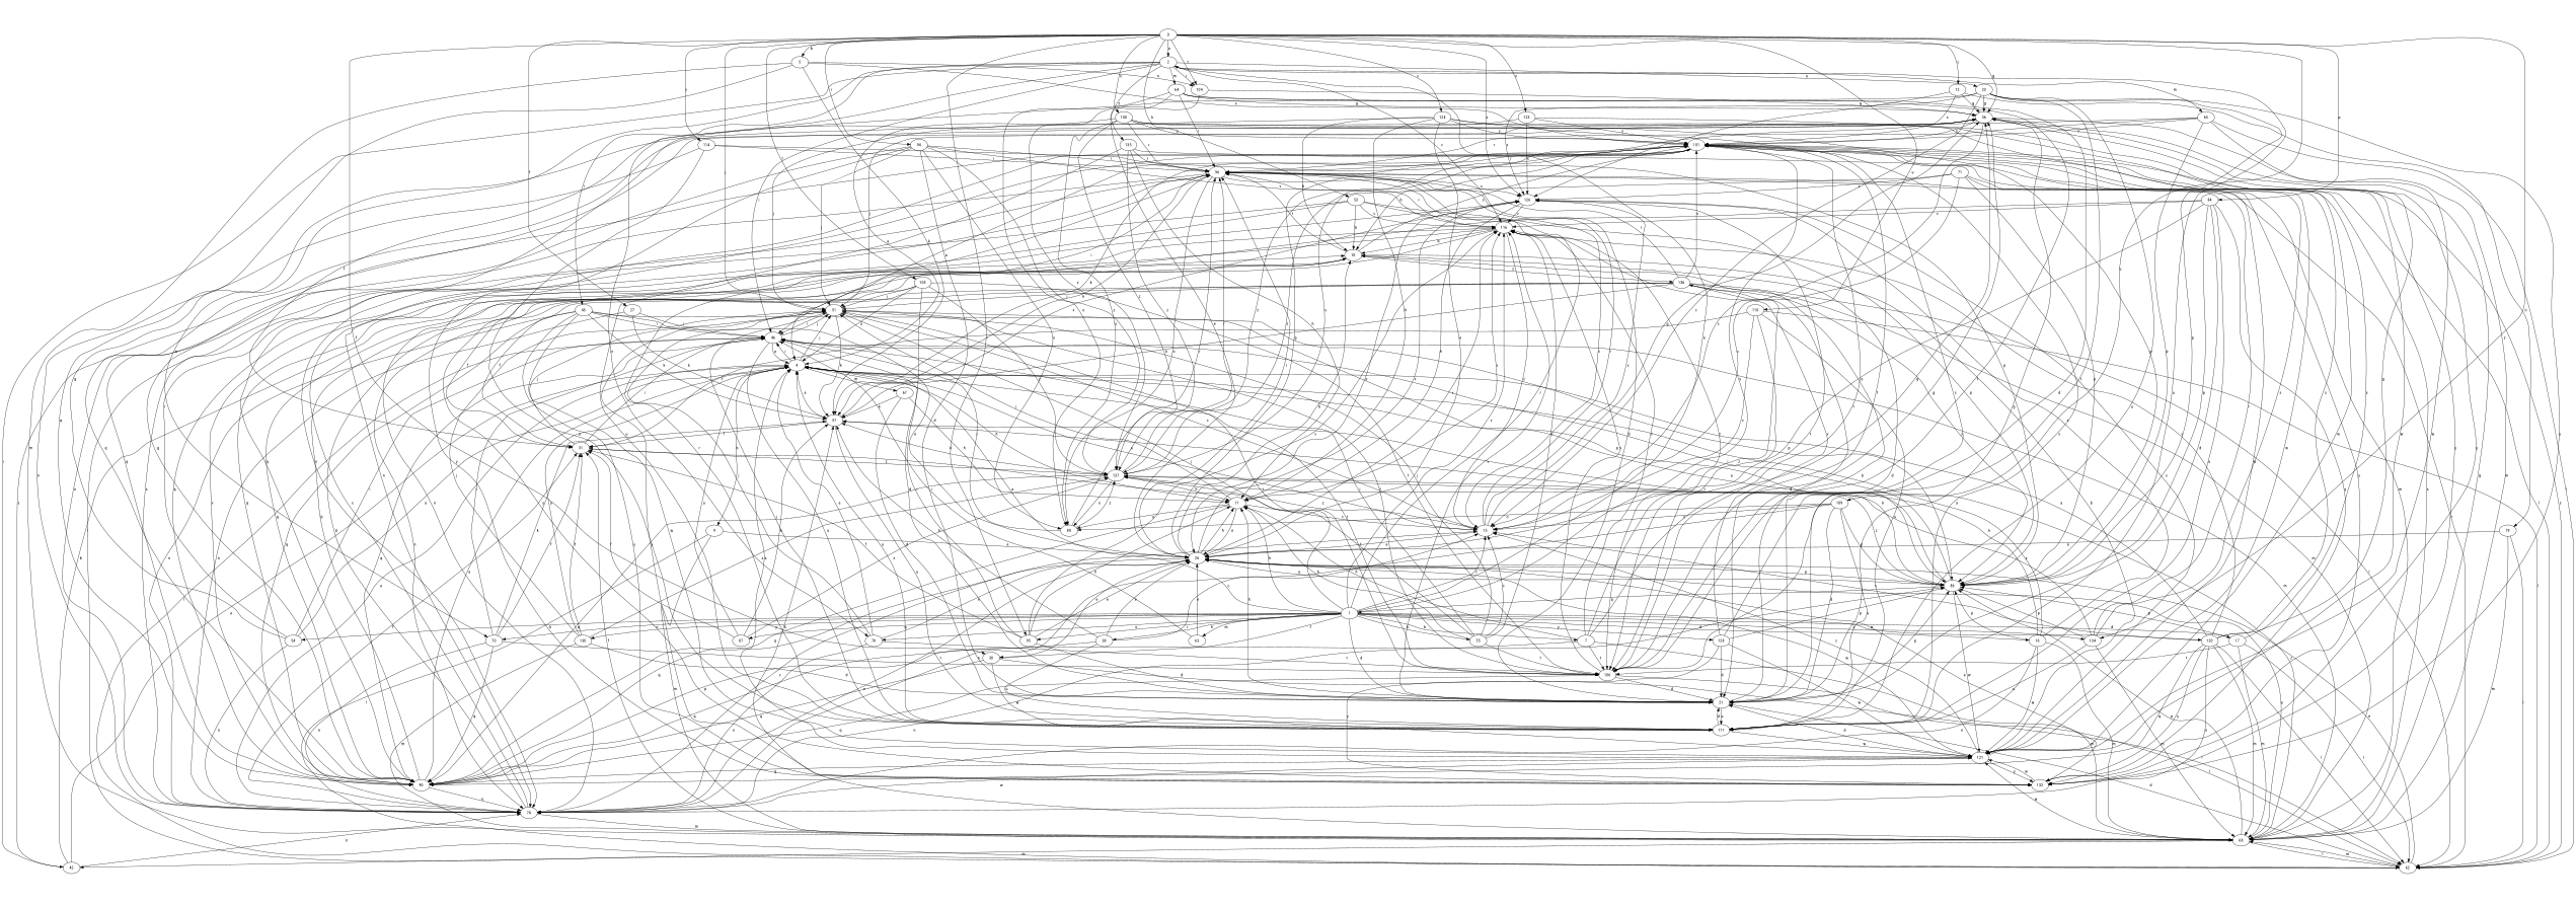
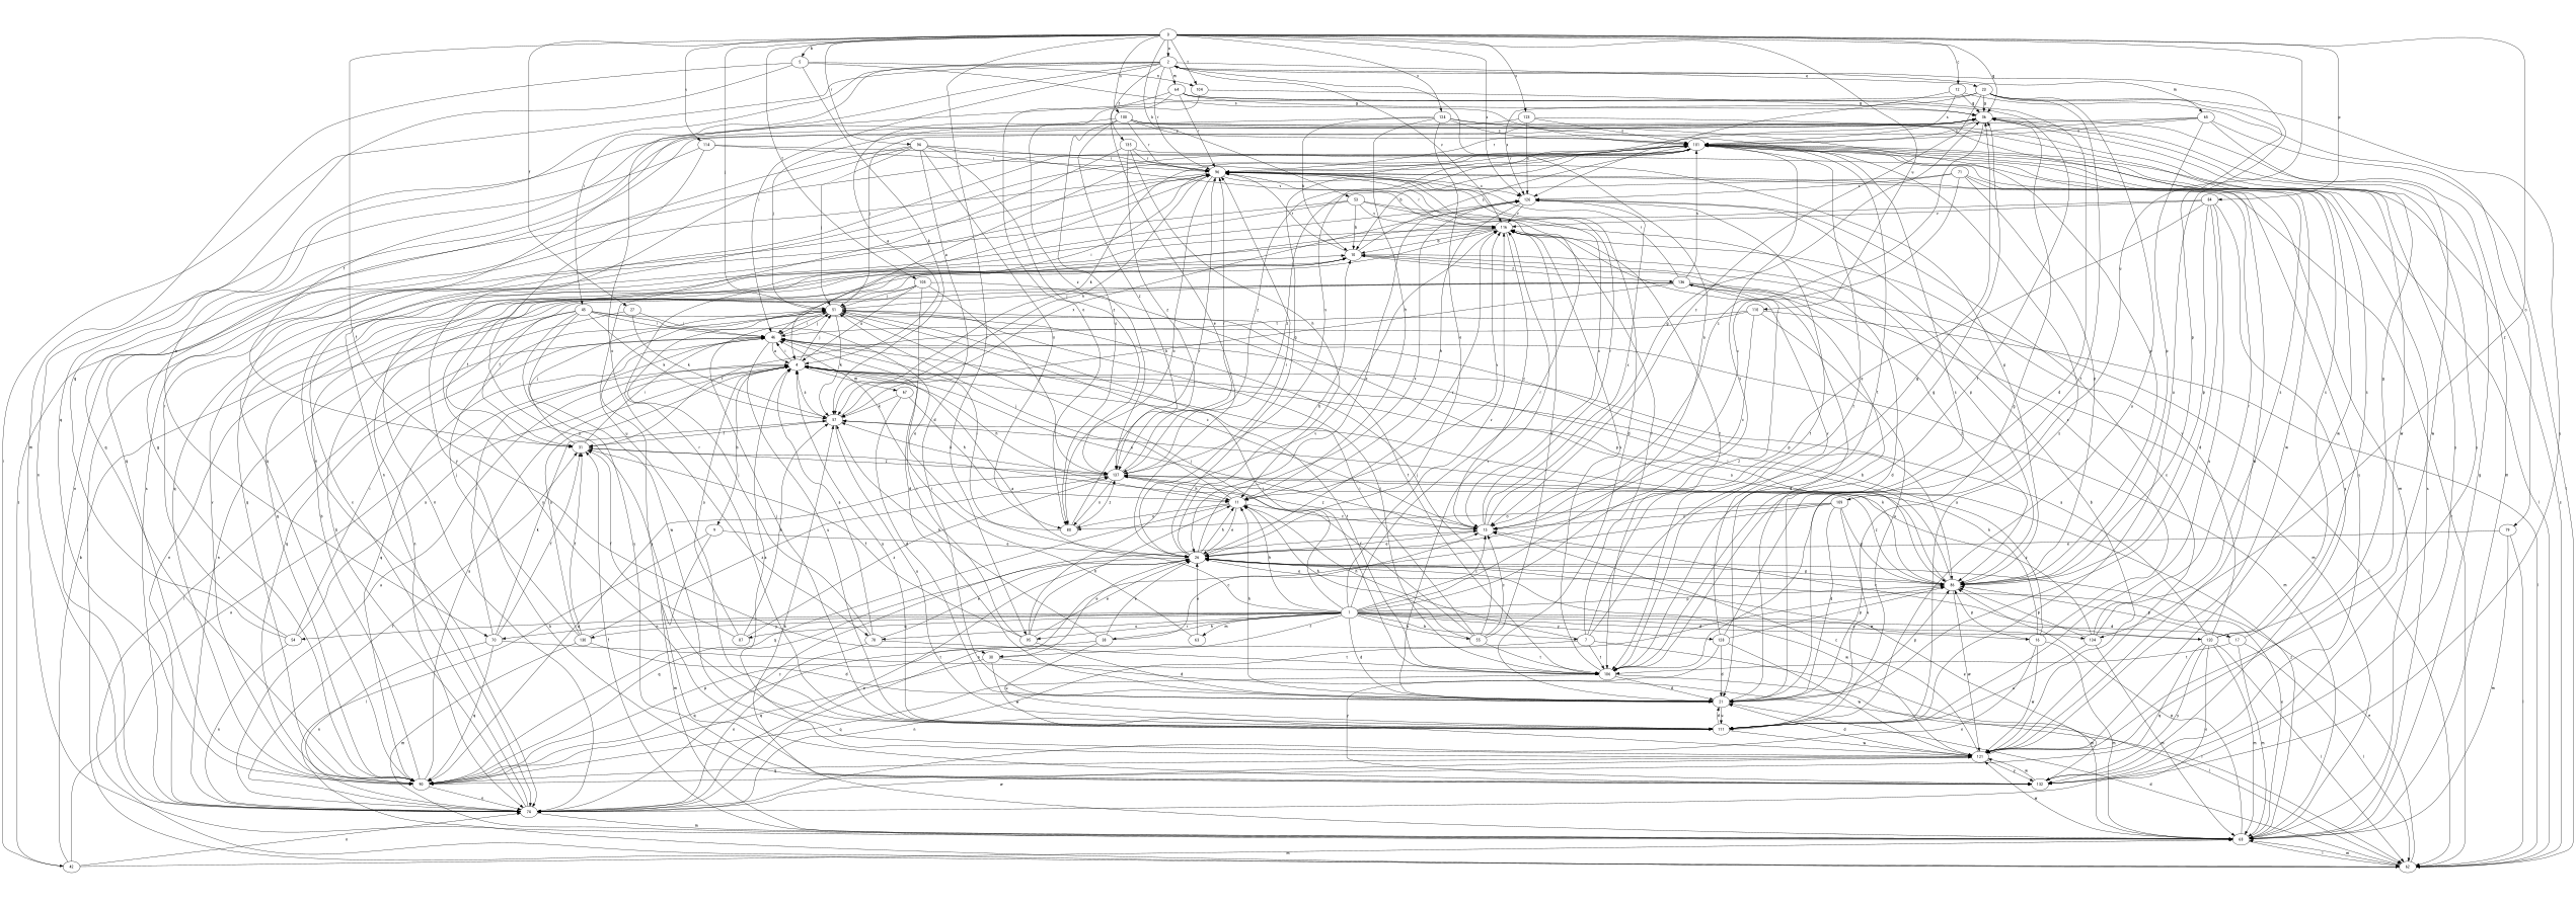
  strict digraph {
    fontname="Roboto Condensed"
    node [fontname="Roboto Condensed"]
    edge [fontname="Roboto Condensed"]
    0
    2
    5
    12
    27
    30
    36
    51
    53
    84
    94
    95
    100
    104
    105
    109
    110
    114
    123
    124
    126
    134
    70
    78
    96
    116
    23
    42
    45
    46
    64
    65
    111
    135
    101
    57
    68
    90
    79
    74
    26
    62
    121
    15
    132
    86
    106
    10
    21
    137
    80
    n52 [label=11]
    31
    4
    1
    7
    16
    17
    38
    54
    55
    63
    87
    120
    128
    130
    9
    67
    136
    71
    0 -> 2 [label=a]
    0 -> 5 [label=b]
    0 -> 12 [label=c]
    0 -> 27 [label=f]
    0 -> 30 [label=f]
    0 -> 36 [label=g]
    0 -> 51 [label=j]
    0 -> 53 [label=k]
    0 -> 84 [label=p]
    0 -> 94 [label=r]
    0 -> 95 [label=r]
    0 -> 100 [label=s]
    0 -> 104 [label=t]
    0 -> 105 [label=t]
    0 -> 109 [label=u]
    0 -> 110 [label=u]
    0 -> 114 [label=v]
    0 -> 123 [label=x]
    0 -> 124 [label=x]
    0 -> 126 [label=x]
    0 -> 134 [label=z]
    2 -> 70 [label=n]
    2 -> 78 [label=o]
-   2 -> 104 [label=r]
+   2 -> 96 [label=r]
    2 -> 116 [label=v]
    2 -> 23 [label=e]
    2 -> 42 [label=i]
    2 -> 45 [label=i]
    2 -> 46 [label=i]
    2 -> 64 [label=m]
    2 -> 65 [label=m]
    2 -> 111 [label=u]
    2 -> 135 [label=z]
    5 -> 104 [label=n]
    5 -> 101 [label=s]
    5 -> 57 [label=k]
    5 -> 68 [label=m]
    5 -> 90 [label=q]
    12 -> 36 [label=g]
    12 -> 126 [label=x]
    12 -> 101 [label=s]
    12 -> 79 [label=o]
    27 -> 46 [label=i]
    27 -> 57 [label=k]
    27 -> 74 [label=n]
    30 -> 90 [label=q]
    30 -> 26 [label=e]
    30 -> 62 [label=l]
    30 -> 121 [label=w]
    36 -> 101 [label=s]
    36 -> 68 [label=m]
    36 -> 90 [label=q]
    36 -> 15 [label=c]
    36 -> 132 [label=y]
    51 -> 46 [label=i]
    51 -> 57 [label=k]
    51 -> 15 [label=c]
    51 -> 132 [label=y]
    51 -> 86 [label=p]
    51 -> 106 [label=t]
    53 -> 116 [label=v]
    53 -> 90 [label=q]
    53 -> 62 [label=l]
    53 -> 86 [label=p]
    53 -> 106 [label=t]
    53 -> 10 [label=b]
    84 -> 116 [label=v]
    84 -> 111 [label=u]
    84 -> 74 [label=n]
    84 -> 26 [label=e]
    84 -> 132 [label=y]
    84 -> 86 [label=p]
    84 -> 21 [label=d]
    94 -> 51 [label=j]
    94 -> 96 [label=r]
    94 -> 116 [label=v]
    94 -> 90 [label=q]
    94 -> 132 [label=y]
    94 -> 21 [label=d]
    94 -> 137 [label=z]
    94 -> 80 [label=o]
    95 -> 116 [label=v]
    95 -> 46 [label=i]
    95 -> 26 [label=e]
    95 -> 21 [label=d]
    95 -> n52 [label=h]
    95 -> 31 [label=f]
    100 -> 96 [label=r]
    100 -> 101 [label=s]
    100 -> 121 [label=w]
    100 -> 86 [label=p]
    100 -> 137 [label=z]
    100 -> 80 [label=o]
    100 -> 4 [label=a]
    104 -> 36 [label=g]
    104 -> 26 [label=e]
    105 -> 51 [label=j]
    105 -> 106 [label=t]
    105 -> 21 [label=d]
    105 -> 137 [label=z]
    105 -> 31 [label=f]
    105 -> 4 [label=a]
    109 -> 111 [label=u]
    109 -> 74 [label=n]
    109 -> 15 [label=c]
    109 -> 86 [label=p]
    109 -> 21 [label=d]
    109 -> 80 [label=o]
    110 -> 111 [label=u]
    110 -> 62 [label=l]
    110 -> 15 [label=c]
-   110 -> 106 [label=t]
+   110 -> 46 [label=t]
    110 -> 31 [label=f]
    114 -> 96 [label=r]
    114 -> 111 [label=u]
    114 -> 74 [label=n]
    114 -> 86 [label=p]
    123 -> 51 [label=j]
    123 -> 126 [label=x]
    123 -> 101 [label=s]
    123 -> 132 [label=y]
    124 -> 101 [label=s]
    124 -> 74 [label=n]
    124 -> 26 [label=e]
    124 -> 121 [label=w]
    124 -> 106 [label=t]
    124 -> 10 [label=b]
    124 -> n52 [label=h]
    126 -> 116 [label=v]
    126 -> 26 [label=e]
    126 -> 106 [label=t]
    126 -> n52 [label=h]
    134 -> 96 [label=r]
    134 -> 111 [label=u]
    134 -> 101 [label=s]
    134 -> 68 [label=m]
    134 -> 86 [label=p]
    134 -> 137 [label=z]
    70 -> 46 [label=i]
    70 -> 57 [label=k]
    70 -> 90 [label=q]
    70 -> 74 [label=n]
    70 -> 106 [label=t]
    70 -> 31 [label=f]
    78 -> 51 [label=j]
    78 -> 74 [label=n]
    78 -> 26 [label=e]
    78 -> 106 [label=t]
    78 -> 4 [label=a]
    96 -> 126 [label=x]
    96 -> 46 [label=i]
    96 -> 57 [label=k]
    96 -> 74 [label=n]
    96 -> 15 [label=c]
    96 -> 21 [label=d]
    96 -> 80 [label=o]
    116 -> 96 [label=r]
    116 -> 90 [label=q]
    116 -> 15 [label=c]
    116 -> 132 [label=y]
    116 -> 10 [label=b]
    23 -> 36 [label=g]
    23 -> 126 [label=x]
    23 -> 111 [label=u]
    23 -> 15 [label=c]
    23 -> 132 [label=y]
    23 -> 86 [label=p]
    23 -> 106 [label=t]
    23 -> 31 [label=f]
    42 -> 101 [label=s]
-   68 -> 42 [label=m]
+   42 -> 68 [label=m]
    42 -> 74 [label=n]
    42 -> 10 [label=b]
    42 -> 4 [label=a]
    45 -> 46 [label=i]
    45 -> 57 [label=k]
    45 -> 90 [label=q]
    45 -> 74 [label=n]
    45 -> 26 [label=e]
    45 -> 121 [label=w]
    45 -> 132 [label=y]
    45 -> 86 [label=p]
    46 -> 51 [label=j]
    46 -> 111 [label=u]
    46 -> 68 [label=m]
    46 -> 90 [label=q]
    46 -> 62 [label=l]
    46 -> 4 [label=a]
    64 -> 36 [label=g]
    64 -> 96 [label=r]
    64 -> 106 [label=t]
    64 -> 21 [label=d]
    64 -> 137 [label=z]
    64 -> 80 [label=o]
    65 -> 51 [label=j]
    65 -> 96 [label=r]
    65 -> 101 [label=s]
    65 -> 62 [label=l]
    65 -> 121 [label=w]
    65 -> 86 [label=p]
    111 -> 51 [label=j]
    111 -> 96 [label=r]
    111 -> 101 [label=s]
    111 -> 121 [label=w]
    111 -> 21 [label=d]
    111 -> 4 [label=a]
    135 -> 96 [label=r]
    135 -> 111 [label=u]
    135 -> 68 [label=m]
    135 -> 137 [label=z]
    135 -> n52 [label=h]
    101 -> 96 [label=r]
    101 -> 57 [label=k]
    101 -> 90 [label=q]
    101 -> 74 [label=n]
    101 -> 62 [label=l]
    101 -> 121 [label=w]
    101 -> 106 [label=t]
    101 -> 10 [label=b]
    101 -> 137 [label=z]
    101 -> 4 [label=a]
    57 -> 126 [label=x]
    57 -> 111 [label=u]
    57 -> 31 [label=f]
    57 -> 4 [label=a]
    68 -> 36 [label=g]
    68 -> 101 [label=s]
    68 -> 57 [label=k]
    68 -> 26 [label=e]
    68 -> 62 [label=l]
    68 -> 121 [label=w]
    68 -> 86 [label=p]
    68 -> 137 [label=z]
    68 -> 31 [label=f]
    90 -> 36 [label=g]
    90 -> 116 [label=v]
    90 -> 74 [label=n]
    90 -> 86 [label=p]
    90 -> 10 [label=b]
    90 -> 4 [label=a]
    79 -> 68 [label=m]
    79 -> 26 [label=e]
    79 -> 62 [label=l]
    74 -> 126 [label=x]
    74 -> 96 [label=s]
    74 -> 68 [label=m]
    74 -> 26 [label=e]
    74 -> 121 [label=w]
    74 -> 15 [label=c]
    74 -> 10 [label=b]
    74 -> 31 [label=f]
    74 -> 4 [label=a]
    26 -> 36 [label=g]
    26 -> 126 [label=x]
    26 -> 96 [label=r]
    26 -> 116 [label=v]
    26 -> 90 [label=q]
    26 -> 121 [label=w]
    26 -> 86 [label=p]
    26 -> 10 [label=b]
    26 -> n52 [label=h]
    62 -> 96 [label=r]
    62 -> 101 [label=s]
    62 -> 68 [label=m]
    62 -> 26 [label=e]
    62 -> 21 [label=d]
    121 -> 126 [label=x]
    121 -> 90 [label=q]
    121 -> 15 [label=c]
    121 -> 132 [label=y]
    121 -> 10 [label=b]
    121 -> 21 [label=d]
    121 -> 4 [label=a]
    15 -> 36 [label=g]
    15 -> 126 [label=x]
    15 -> 96 [label=r]
    15 -> 26 [label=e]
    15 -> 137 [label=z]
    15 -> 4 [label=a]
    132 -> 26 [label=e]
    132 -> 121 [label=w]
    86 -> 46 [label=i]
    86 -> 57 [label=k]
    86 -> 26 [label=e]
    86 -> 121 [label=w]
    86 -> 137 [label=z]
    86 -> 4 [label=a]
    106 -> 36 [label=g]
    106 -> 51 [label=j]
    106 -> 116 [label=v]
    106 -> 90 [label=q]
    106 -> 62 [label=l]
    106 -> 21 [label=d]
    10 -> 96 [label=r]
    10 -> 101 [label=s]
    10 -> 90 [label=q]
    10 -> 21 [label=d]
    10 -> 136 [label=z]
    21 -> 36 [label=g]
    21 -> 116 [label=v]
    21 -> 111 [label=u]
    21 -> 86 [label=p]
    21 -> 10 [label=b]
    21 -> n52 [label=h]
    137 -> 96 [label=r]
    137 -> 101 [label=s]
    137 -> 57 [label=k]
    137 -> 90 [label=q]
    137 -> 80 [label=o]
    137 -> n52 [label=h]
    80 -> 96 [label=r]
    80 -> 46 [label=i]
    80 -> 137 [label=z]
    n52 -> 51 [label=j]
    n52 -> 116 [label=v]
    n52 -> 90 [label=q]
    n52 -> 26 [label=e]
    n52 -> 15 [label=c]
    n52 -> 80 [label=o]
    31 -> 51 [label=j]
    31 -> 46 [label=i]
    31 -> 137 [label=z]
    4 -> 51 [label=j]
    4 -> 46 [label=i]
    4 -> 106 [label=t]
    4 -> n52 [label=h]
    4 -> 9 [label=b]
    4 -> 67 [label=m]
    1 -> 2 [label=a]
    1 -> 30 [label=f]
    1 -> 51 [label=j]
    1 -> 95 [label=r]
    1 -> 134 [label=z]
    1 -> 70 [label=n]
    1 -> 78 [label=o]
    1 -> 96 [label=r]
    1 -> 116 [label=v]
    1 -> 101 [label=s]
    1 -> 15 [label=c]
-   86 -> 1 [label=p]
+   1 -> 86 [label=p]
    1 -> 21 [label=d]
    1 -> n52 [label=h]
    1 -> 4 [label=a]
    1 -> 7 [label=b]
    1 -> 16 [label=d]
    1 -> 17 [label=d]
    1 -> 38 [label=h]
    1 -> 54 [label=k]
    1 -> 55 [label=k]
    1 -> 63 [label=m]
    1 -> 87 [label=q]
    1 -> 120 [label=w]
    1 -> 128 [label=y]
    1 -> 130 [label=y]
    7 -> 36 [label=g]
    7 -> 116 [label=v]
    7 -> 68 [label=m]
    7 -> 74 [label=n]
    7 -> 106 [label=t]
    7 -> n52 [label=h]
    7 -> 136 [label=z]
    16 -> 126 [label=x]
    16 -> 57 [label=k]
    16 -> 68 [label=m]
    16 -> 74 [label=n]
    16 -> 121 [label=w]
    16 -> 86 [label=p]
    16 -> 4 [label=a]
    17 -> 101 [label=s]
    17 -> 68 [label=m]
    17 -> 62 [label=l]
    17 -> 86 [label=p]
    17 -> 106 [label=t]
    38 -> 111 [label=u]
    38 -> 57 [label=k]
    38 -> 90 [label=q]
    38 -> 26 [label=e]
    38 -> 15 [label=c]
    54 -> 36 [label=g]
    54 -> 96 [label=r]
    54 -> 46 [label=i]
    54 -> 74 [label=n]
    54 -> 4 [label=a]
    55 -> 51 [label=j]
    55 -> 116 [label=v]
    55 -> 46 [label=i]
    55 -> 15 [label=c]
    55 -> 106 [label=t]
    55 -> n52 [label=h]
    55 -> 31 [label=f]
    63 -> 46 [label=i]
    63 -> 26 [label=e]
    87 -> 57 [label=k]
    87 -> 137 [label=z]
    87 -> 31 [label=f]
    87 -> 4 [label=a]
    120 -> 36 [label=g]
    120 -> 116 [label=v]
    120 -> 101 [label=s]
    120 -> 68 [label=m]
    120 -> 90 [label=q]
    120 -> 74 [label=n]
    120 -> 62 [label=l]
    120 -> 15 [label=c]
    120 -> 132 [label=y]
    120 -> 4 [label=a]
    128 -> 116 [label=v]
    128 -> 101 [label=s]
    128 -> 121 [label=w]
    128 -> 132 [label=y]
    128 -> 86 [label=p]
    128 -> 21 [label=d]
    130 -> 51 [label=j]
    130 -> 68 [label=m]
    130 -> 21 [label=d]
    130 -> 137 [label=z]
    130 -> 31 [label=f]
    130 -> 4 [label=a]
    9 -> 68 [label=m]
    9 -> 26 [label=e]
    9 -> 62 [label=l]
    67 -> 57 [label=k]
    67 -> 21 [label=d]
    67 -> n52 [label=h]
    136 -> 51 [label=j]
    136 -> 96 [label=r]
    136 -> 101 [label=s]
    136 -> 57 [label=k]
    136 -> 68 [label=m]
    136 -> 74 [label=n]
    136 -> 62 [label=l]
    136 -> 86 [label=z]
    136 -> 21 [label=d]
    136 -> 31 [label=f]
    71 -> 126 [label=x]
    71 -> 121 [label=w]
    71 -> 15 [label=c]
    71 -> 132 [label=y]
    71 -> 86 [label=p]
    71 -> 137 [label=z]
  }
